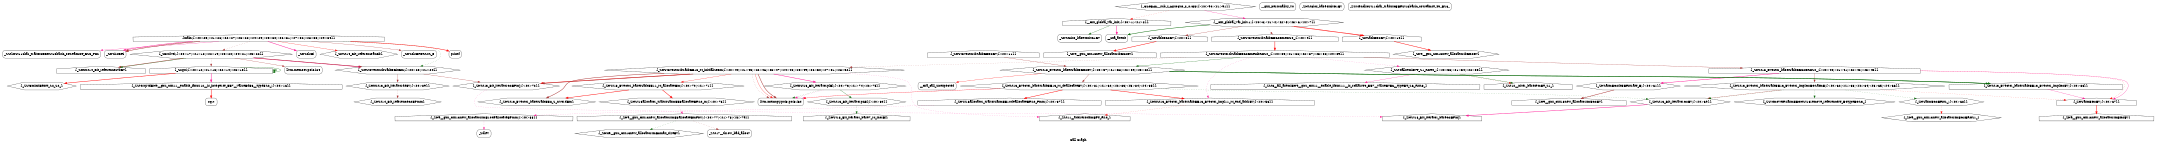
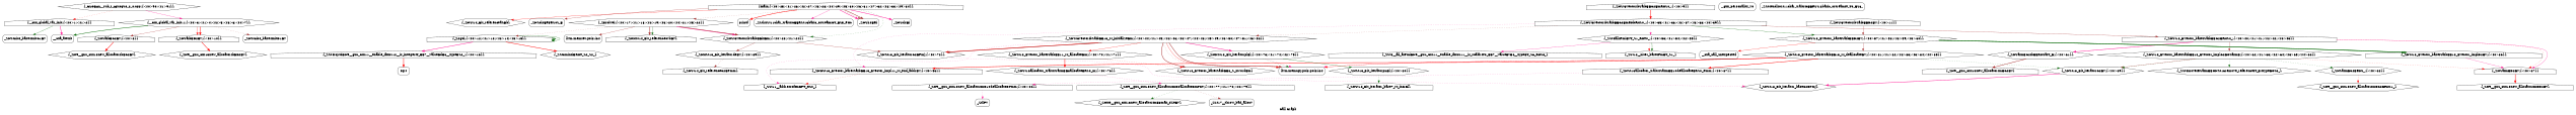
  digraph {
    label="Call Graph"
    node [shape=hexagon]
    edge [color=red style=dotted tailport=s0]
    n1 [label="{__cxx_global_var_init|{<s0>1|<s1>2}}" shape=house]
    n2 [label="{_ZNSt8ios_base4InitC1Ev}" shape=Mrecord]
    n3 [label="{__cxa_atexit}" shape=Mrecord]
    n4 [label="{_ZNSt13_Bvector_baseISaIbEE8_S_nwordEm}"]
    n5 [label="{__gxx_personality_v0}" shape=Mrecord]
    n6 [label="{_ZNK9__gnu_cxx13new_allocatorImE8max_sizeEv}"]
    n7 [label="{llvm.memset.p0i8.i64}" shape=Mrecord]
    n8 [label="{_ZNSt13_Bvector_baseISaIbEE13_M_deallocateEv|{<s0>81|<s1>82|<s2>83|<s3>84|<s4>85}}"]
    n9 [label="{_ZNKSt13_Bvector_baseISaIbEE13_Bvector_impl11_M_end_addrEv|{<s0>56}}" shape=house]
    n10 [label="{_ZNSt16allocator_traitsISaImEE10deallocateERS0_Pmm|{<s0>87}}" shape=house]
    n11 [label="{_ZNSt13_Bit_iteratorC2Ev|{<s0>69}}"]
    n12 [label="{llvm.memcpy.p0i8.p0i8.i64}" shape=Mrecord]
    n13 [label="{_ZSt11__addressofImEPT_RS0_}" shape=house]
    n14 [label="{_ZN9__gnu_cxx13new_allocatorImE10deallocateEPmm|{<s0>88}}" shape=house]
-   n15 [label="{_ZNSt18_Bit_iterator_baseC2EPmj}" shape=house]
+   n15 [label="{_ZNSt18_Bit_iterator_baseC2EPmj}"]
    n16 [label="{_ZdlPv}" shape=Mrecord]
    n17 [label="{_ZStlsISt11char_traitsIcEERSt13basic_ostreamIcT_ES5_PKc}" shape=Mrecord]
-   n18 [label="{_ZNSt14_Bit_referenceC2EPmm}"]
+   n18 [label="{_ZNSt14_Bit_referenceC2EPmm}" shape=house]
    n19 [label="{_ZNSt6vectorIbSaIbEEC2EmRKbRKS0_|{<s0>35|<s1>36|<s2>37|<s3>38|<s4>39}}" shape=house]
    n20 [label="{_ZNSt13_Bvector_baseISaIbEEC2ERKS0_|{<s0>40|<s1>41|<s2>42|<s3>43}}" shape=house]
    n21 [label="{_ZNSt6vectorIbSaIbEE13_M_initializeEm|{<s0>44|<s1>45|<s2>46|<s3>47|<s4>48|<s5>49|<s6>50|<s7>51|<s8>52}}"]
    n22 [label="{_ZSt4fillIPmiEvT_S1_RKT0_|{<s0>53|<s1>54|<s2>55}}"]
    n23 [label="{_ZNSt13_Bvector_baseISaIbEED2Ev|{<s0>57|<s1>58|<s2>59|<s3>60}}"]
    n24 [label="{_ZNSt13_Bvector_baseISaIbEE13_Bvector_implC2EOSaImE|{<s0>62|<s1>63|<s2>64|<s3>65|<s4>66}}"]
    n25 [label="{_ZNSaImED2Ev|{<s0>67}}" shape=house]
    n26 [label="{_ZNSaImEC2IbEERKSaIT_E|{<s0>61}}"]
    n27 [label="{_ZNKSt13_Bit_iteratorplEl|{<s0>73|<s1>74|<s2>75}}"]
    n28 [label="{_ZNSt13_Bit_iteratorC2EPmj|{<s0>72}}"]
    n29 [label="{_ZNSt13_Bvector_baseISaIbEE11_M_allocateEm|{<s0>70|<s1>71}}"]
    n30 [label="{_ZSt8__fill_aIPmiEN9__gnu_cxx11__enable_ifIXsr11__is_scalarIT0_EE7__valueEvE6__typeET_S6_RKS3_}" shape=house]
    n31 [label="{_ZSt12__niter_baseIPmET_S1_}" shape=house]
    n32 [label="{_ZNSt13_Bvector_baseISaIbEE13_Bvector_implD2Ev|{<s0>86}}" shape=house]
    n33 [label="{__cxa_call_unexpected}" shape=Mrecord]
    n34 [label="{_ZSt4moveIRSaImEEONSt16remove_referenceIT_E4typeEOS3_}"]
    n35 [label="{_ZNSaImEC2ERKS_|{<s0>68}}"]
    n36 [label="{_ZN9__gnu_cxx13new_allocatorImED2Ev}" shape=house]
    n37 [label="{_ZN9__gnu_cxx13new_allocatorImEC2Ev}" shape=house]
    n38 [label="{_ZNSt13_Bit_iteratorpLEl|{<s0>80}}"]
    n39 [label="{_ZNSt16allocator_traitsISaImEE8allocateERS0_m|{<s0>76}}"]
    n40 [label="{_ZN9__gnu_cxx13new_allocatorImEC2ERKS1_}"]
    n41 [label="{__cxx_global_var_init.1|{<s0>3|<s1>4|<s2>5|<s3>6|<s4>7}}"]
    n42 [label="{_ZNSaIbEC2Ev|{<s0>8}}" shape=house]
    n43 [label="{_ZNSt6vectorIbSaIbEEC2EmRKS0_|{<s0>9}}" shape=house]
    n44 [label="{_ZNSaIbED2Ev|{<s0>10}}" shape=house]
-   n45 [label="{_ZN9__gnu_cxx13new_allocatorIbEC2Ev}" shape=house]
+   n45 [label="{_ZN9__gnu_cxx13new_allocatorIbEC2Ev}"]
    n46 [label="{_ZN9__gnu_cxx13new_allocatorIbED2Ev}"]
    n47 [label="{_ZNSt18_Bit_iterator_base7_M_incrEl}" shape=house]
    n48 [label="{_ZSt4sqrtIiEN9__gnu_cxx11__enable_ifIXsr12__is_integerIT_EE7__valueEdE6__typeES2_|{<s0>16}}" shape=house]
    n49 [label="{sqrt}" shape=Mrecord]
    n50 [label="{_ZNSirsERi}" shape=Mrecord]
    n51 [label="{_ZSt17__throw_bad_allocv}" shape=Mrecord]
    n52 [label="{_ZNSt6vectorIbSaIbEEixEm|{<s0>23|<s1>24}}"]
    n53 [label="{_ZNKSt13_Bit_iteratordeEv|{<s0>89}}"]
    n54 [label="{_ZNSolsEi}" shape=Mrecord]
    n55 [label="{_GLOBAL__sub_I_Aguoguo_2_0.cpp|{<s0>90|<s1>91}}"]
    n56 [label="{_ZN9__gnu_cxx13new_allocatorImE8allocateEmPKv|{<s0>77|<s1>78|<s2>79}}" shape=house]
    n57 [label="{_ZSt3minIiERKT_S2_S2_}"]
    n58 [label="{_ZNSt14_Bit_referenceaSEb}"]
    n59 [label="{_ZNSt8ios_base4InitD1Ev}" shape=Mrecord]
    n60 [label="{_ZNSt6vectorIbSaIbEED2Ev|{<s0>11}}" shape=house]
    n61 [label="{_ZNKSt14_Bit_referencecvbEv}" shape=house]
    n62 [label="{_ZNSolsEPFRSoS_E}" shape=Mrecord]
    n63 [label="{_Z5solvei|{<s0>17|<s1>18|<s2>19|<s3>20|<s4>21|<s5>22}}"]
    n64 [label="{_Z2goi|{<s0>12|<s1>13|<s2>14|<s3>15}}" shape=house]
    n65 [label="{printf}" shape=Mrecord]
    n66 [label="{main|{<s0>25|<s1>26|<s2>27|<s3>28|<s4>29|<s5>30|<s6>31|<s7>32|<s8>33|<s9>34}}" shape=house]
    n67 [label="{_ZSt4endlIcSt11char_traitsIcEERSt13basic_ostreamIT_T0_ES6_}" shape=Mrecord]
    n1 -> n2 [color=darkgreen style=solid]
    n1 -> n3 [color=deeppink style=bold tailport=s1]
    n8 -> n9 [style=bold]
    n8 -> n10 [style=bold tailport=s1]
    n8 -> n11 [color=darkgreen tailport=s2]
    n8 -> n12 [color=deeppink tailport=s3]
    n8 -> n12 [style=solid tailport=s4]
    n9 -> n13
    n10 -> n14 [color=deeppink]
    n11 -> n15 [color=deeppink style=bold]
    n14 -> n16 [color=deeppink]
    n19 -> n9 [color=deeppink tailport=s2]
    n19 -> n20 [color=brown style=solid]
    n19 -> n21 [color=brown tailport=s1]
    n19 -> n22 [color=deeppink tailport=s3]
    n19 -> n23 [color=darkgreen style=solid tailport=s4]
    n20 -> n24 [color=brown style=solid tailport=s1]
    n20 -> n25 [tailport=s2]
    n20 -> n25 [color=deeppink style=solid tailport=s3]
    n20 -> n26 [color=deeppink style=bold]
    n21 -> n4 [color=brown style=bold tailport=s1]
    n21 -> n12 [color=brown tailport=s4]
    n21 -> n12 [style=solid tailport=s6]
    n21 -> n12 [color=brown style=bold tailport=s8]
    n21 -> n13 [color=deeppink tailport=s2]
    n21 -> n27 [color=deeppink style=bold tailport=s7]
    n21 -> n28 [style=bold tailport=s3]
    n21 -> n28 [color=brown style=bold tailport=s5]
    n21 -> n29 [style=solid]
    n22 -> n30 [color=deeppink style=solid tailport=s2]
    n22 -> n31
    n22 -> n31 [color=darkgreen style=solid tailport=s1]
    n23 -> n8 [color=brown style=solid]
    n23 -> n32 [color=darkgreen style=bold tailport=s1]
    n23 -> n32 [color=darkgreen style=bold tailport=s2]
    n23 -> n33 [style=solid tailport=s3]
    n24 -> n11 [color=brown style=solid tailport=s2]
    n24 -> n11 [color=darkgreen tailport=s3]
    n24 -> n25 [tailport=s4]
    n24 -> n34 [color=darkgreen]
    n24 -> n35 [color=darkgreen tailport=s1]
    n25 -> n36 [style=bold]
    n26 -> n37 [color=brown style=bold]
    n27 -> n12 [color=darkgreen]
    n27 -> n12 [color=deeppink tailport=s2]
    n27 -> n38 [color=darkgreen style=solid tailport=s1]
    n28 -> n15 [color=deeppink]
-   n29 -> n4 [style=bold]
+   n29 -> n4
    n29 -> n39 [style=bold tailport=s1]
    n32 -> n25 [color=deeppink style=solid]
    n35 -> n40
    n38 -> n47 [color=darkgreen]
    n39 -> n56 [color=deeppink]
    n41 -> n3 [color=darkgreen style=bold tailport=s3]
    n41 -> n42 [color=brown style=solid]
-   n41 -> n43 [color=brown tailport=s1]
+   n41 -> n59 [color=brown tailport=s1]
    n41 -> n44 [style=solid tailport=s2]
    n41 -> n44 [style=bold tailport=s4]
    n42 -> n45 [style=bold]
    n43 -> n19 [style=bold]
    n44 -> n46 [style=bold]
    n48 -> n49 [style=bold]
    n52 -> n28 [color=brown style=solid]
    n52 -> n53 [color=brown style=solid tailport=s1]
    n53 -> n18 [color=brown]
    n55 -> n1
    n55 -> n41 [color=deeppink style=solid tailport=s1]
    n56 -> n6 [color=darkgreen]
    n56 -> n51 [color=brown tailport=s1]
    n60 -> n23 [color=brown style=solid]
    n63 -> n7 [color=brown style=solid]
    n63 -> n52 [color=deeppink style=bold tailport=s1]
    n63 -> n52 [color=brown style=bold tailport=s3]
    n63 -> n61 [color=brown style=bold tailport=s2]
    n63 -> n61 [color=darkgreen style=solid tailport=s4]
    n63 -> n64 [color=brown tailport=s5]
    n64 -> n48 [color=deeppink style=bold]
    n64 -> n57 [style=bold tailport=s3]
    n64 -> n64 [color=darkgreen style=bold tailport=s1]
    n64 -> n64 [color=darkgreen style=solid tailport=s2]
    n66 -> n17 [color=deeppink style=solid tailport=s7]
    n66 -> n50 [color=deeppink style=bold]
    n66 -> n50 [color=brown tailport=s1]
    n66 -> n50 [color=brown style=bold tailport=s4]
    n66 -> n52 [color=darkgreen tailport=s2]
    n66 -> n54 [color=deeppink style=bold tailport=s8]
    n66 -> n58 [style=solid tailport=s3]
    n66 -> n62 [color=brown style=solid tailport=s9]
    n66 -> n63 [color=brown tailport=s5]
    n66 -> n65 [style=bold tailport=s6]
  }
